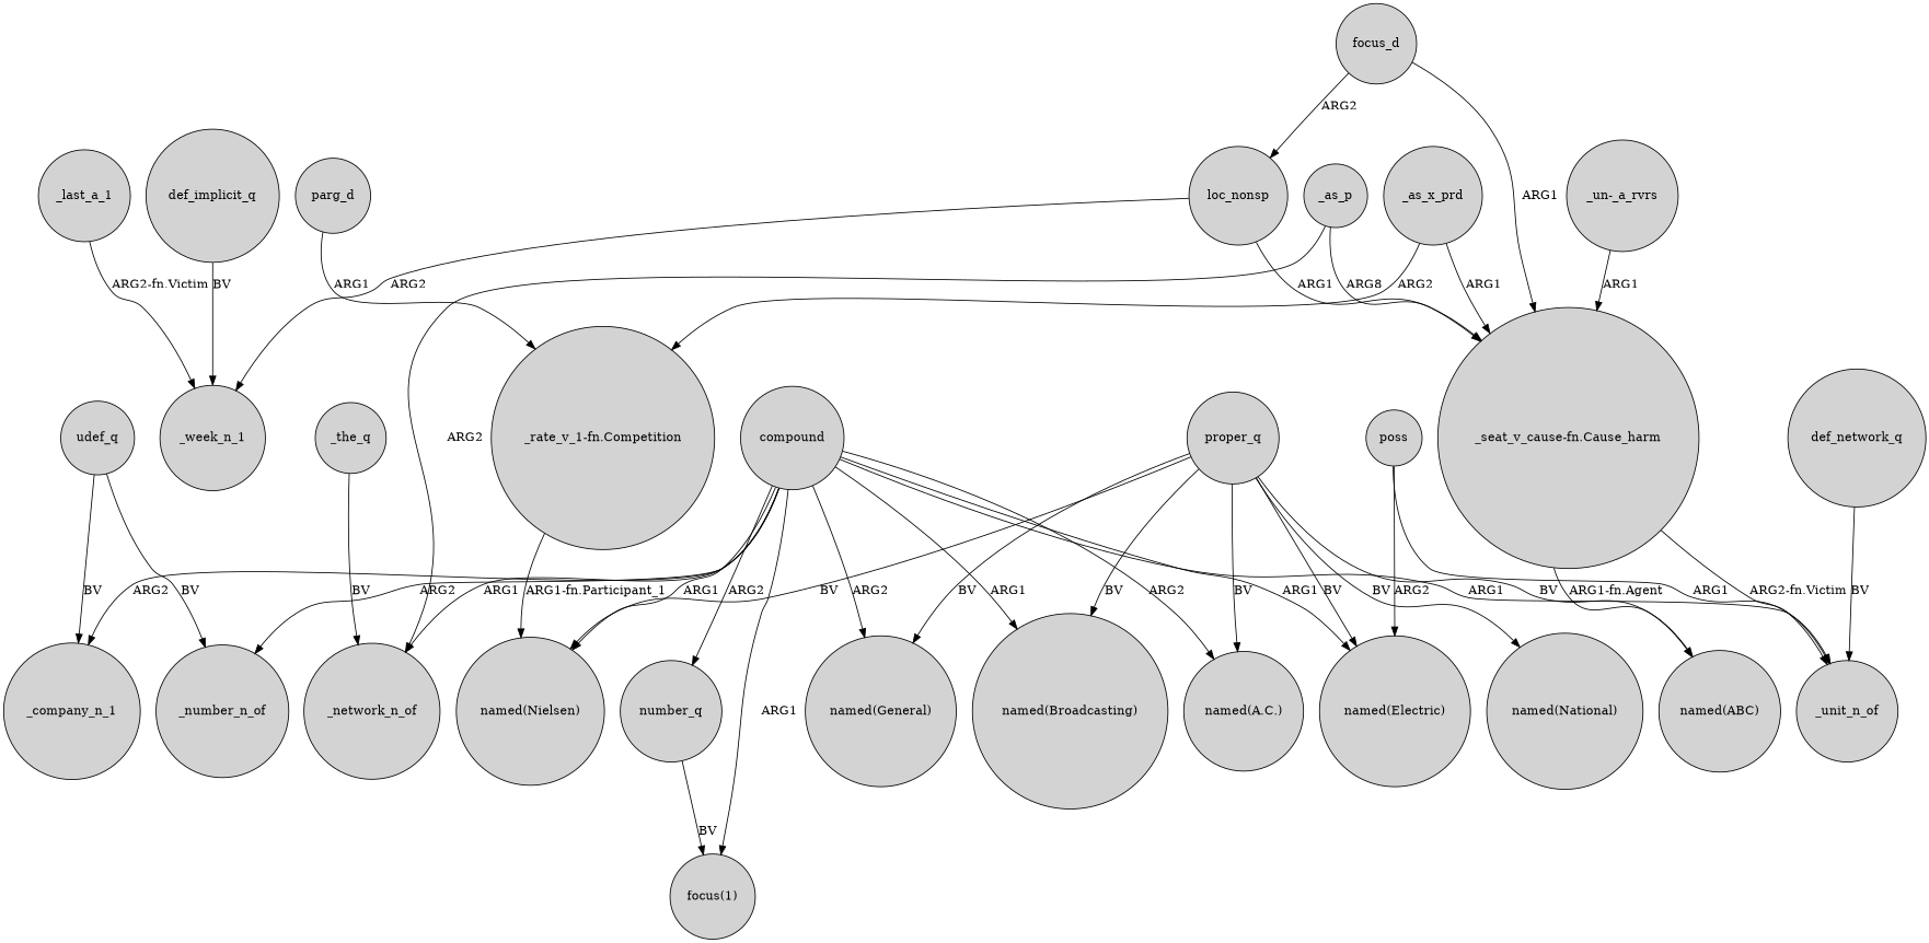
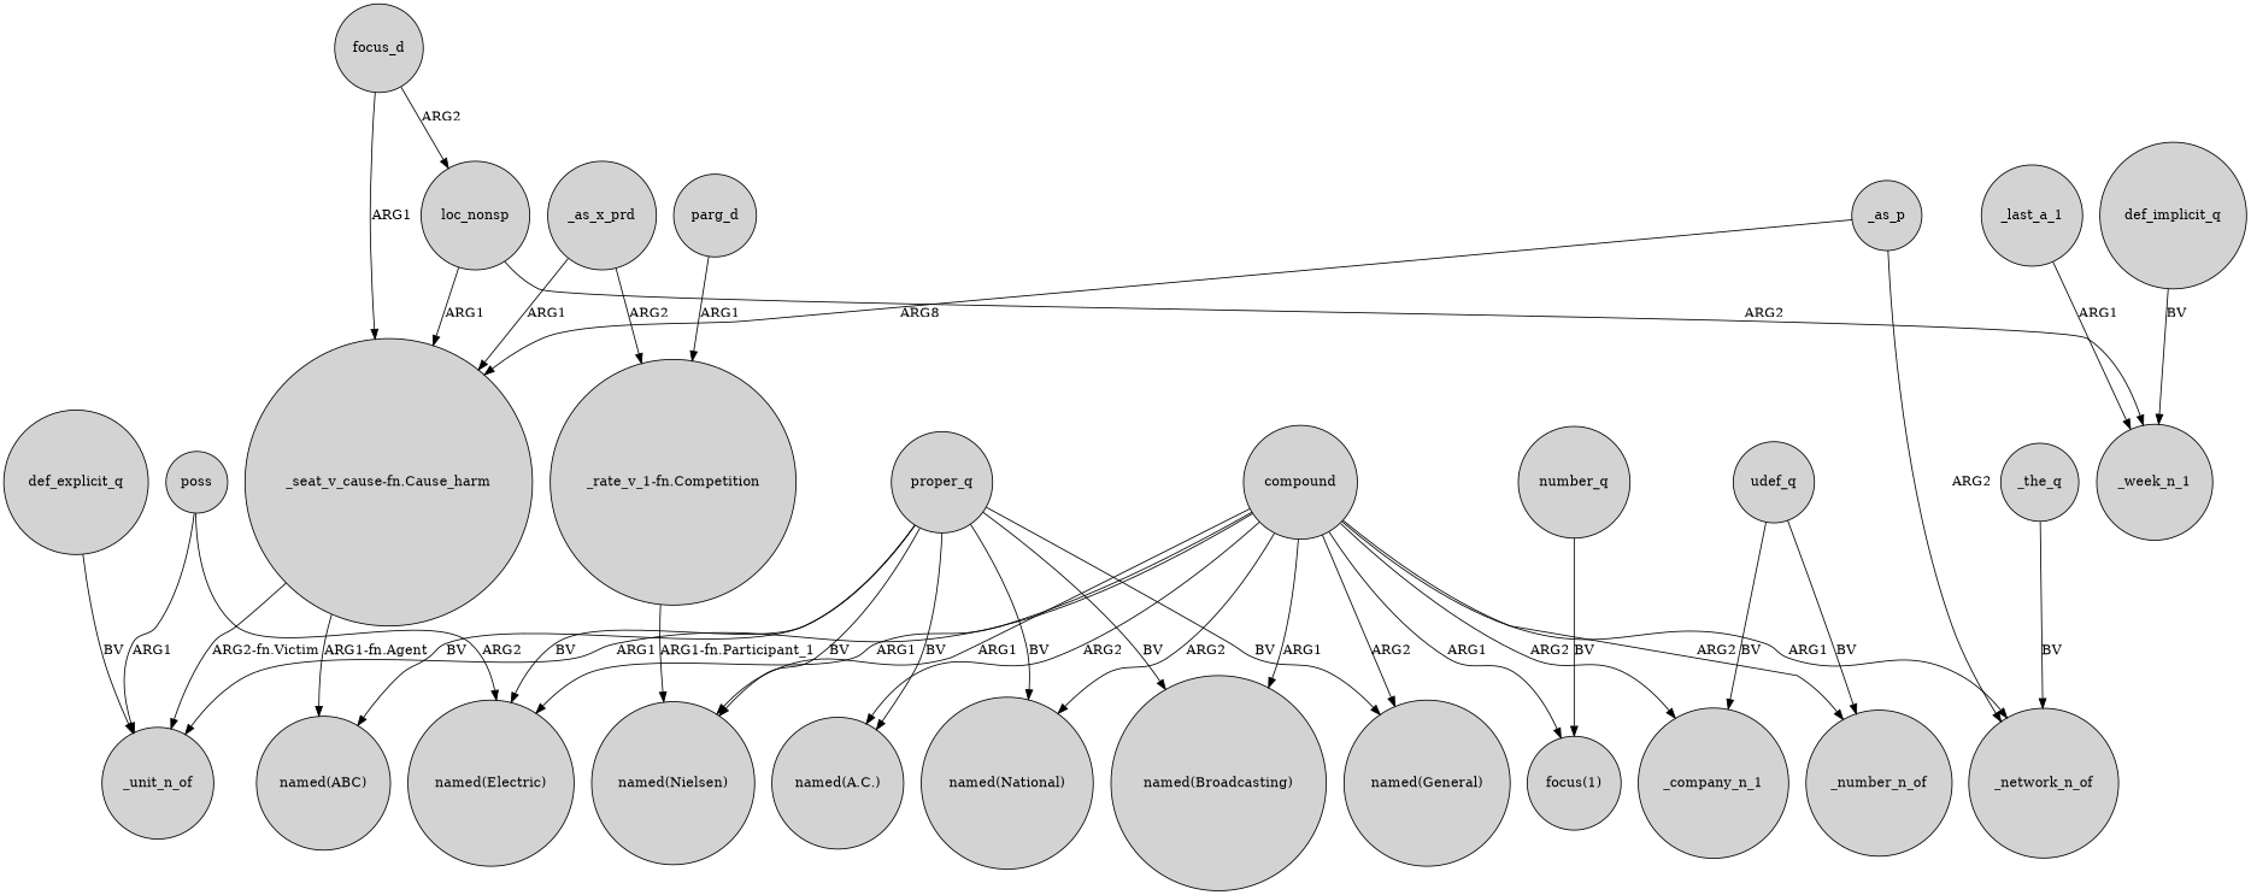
  digraph {
    node [shape=circle style=filled]
    compound
    "named(A.C.)"
    n3 [label="focus(1)"]
    _company_n_1
    "named(Nielsen)"
    "named(Electric)"
    _network_n_of
    "named(National)"
    _unit_n_of
    _number_n_of
    "named(General)"
    "named(Broadcasting)"
    number_q
    proper_q
    "named(ABC)"
    poss
    udef_q
    _as_p
    "_seat_v_cause-fn.Cause_harm"
    _the_q
    loc_nonsp
    _week_n_1
    focus_d
-   "_un-_a_rvrs"
-   def_explicit_q [label=def_network_q]
+   def_explicit_q
    parg_d
    "_rate_v_1-fn.Competition"
    _last_a_1
    _as_x_prd
    def_implicit_q
    compound -> "named(A.C.)" [label=ARG2]
    compound -> n3 [label=ARG1]
    compound -> _company_n_1 [label=ARG2]
    compound -> "named(Nielsen)" [label=ARG1]
    compound -> "named(Electric)" [label=ARG1]
    compound -> _network_n_of [label=ARG1]
-   compound -> number_q [label=ARG2]
+   compound -> "named(National)" [label=ARG2]
    compound -> _unit_n_of [label=ARG1]
    compound -> _number_n_of [label=ARG2]
    compound -> "named(General)" [label=ARG2]
    compound -> "named(Broadcasting)" [label=ARG1]
    number_q -> n3 [label=BV]
    proper_q -> "named(A.C.)" [label=BV]
    proper_q -> "named(Nielsen)" [label=BV]
    proper_q -> "named(Electric)" [label=BV]
    proper_q -> "named(National)" [label=BV]
    proper_q -> "named(General)" [label=BV]
    proper_q -> "named(Broadcasting)" [label=BV]
    proper_q -> "named(ABC)" [label=BV]
    poss -> "named(Electric)" [label=ARG2]
    poss -> _unit_n_of [label=ARG1]
    udef_q -> _company_n_1 [label=BV]
    udef_q -> _number_n_of [label=BV]
    _as_p -> _network_n_of [label=ARG2]
    _as_p -> "_seat_v_cause-fn.Cause_harm" [label=ARG8]
    "_seat_v_cause-fn.Cause_harm" -> _unit_n_of [label="ARG2-fn.Victim"]
    "_seat_v_cause-fn.Cause_harm" -> "named(ABC)" [label="ARG1-fn.Agent"]
    _the_q -> _network_n_of [label=BV]
    loc_nonsp -> "_seat_v_cause-fn.Cause_harm" [label=ARG1]
    loc_nonsp -> _week_n_1 [label=ARG2]
    focus_d -> "_seat_v_cause-fn.Cause_harm" [label=ARG1]
    focus_d -> loc_nonsp [label=ARG2]
-   "_un-_a_rvrs" -> "_seat_v_cause-fn.Cause_harm" [label=ARG1]
    def_explicit_q -> _unit_n_of [label=BV]
    parg_d -> "_rate_v_1-fn.Competition" [label=ARG1]
    "_rate_v_1-fn.Competition" -> "named(Nielsen)" [label="ARG1-fn.Participant_1"]
-   _last_a_1 -> _week_n_1 [label="ARG2-fn.Victim"]
+   _last_a_1 -> _week_n_1 [label=ARG1]
    _as_x_prd -> "_seat_v_cause-fn.Cause_harm" [label=ARG1]
    _as_x_prd -> "_rate_v_1-fn.Competition" [label=ARG2]
    def_implicit_q -> _week_n_1 [label=BV]
  }
